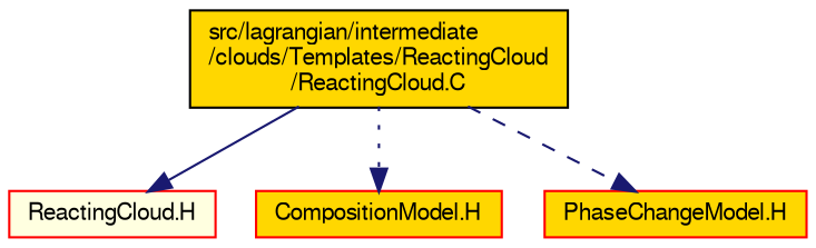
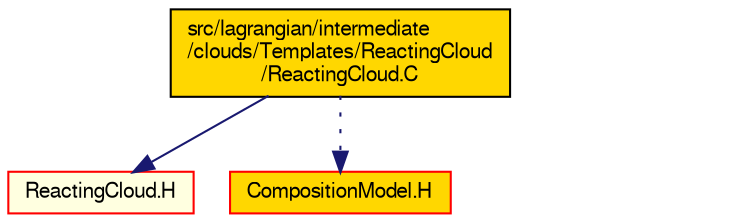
  digraph {
    node [color=red fillcolor=gold fontname=FreeSans fontsize=10 shape=record style=filled]
    edge [color=midnightblue fontname=FreeSans fontsize=10 labelfontname=FreeSans labelfontsize=10]
    n1 [color=black fontcolor=black height=0.2 label="src/lagrangian/intermediate\l/clouds/Templates/ReactingCloud\l/ReactingCloud.C" width=0.4]
    n2 [height=0.2 label="ReactingCloud.H" width=0.4 fillcolor=lightyellow]
    n3 [height=0.2 label="CompositionModel.H" width=0.4]
-   n4 [height=0.2 label="PhaseChangeModel.H" width=0.4]
    n1 -> n2 [style=solid]
    n1 -> n3 [style=dotted]
-   n1 -> n4 [style=dashed]
  }
